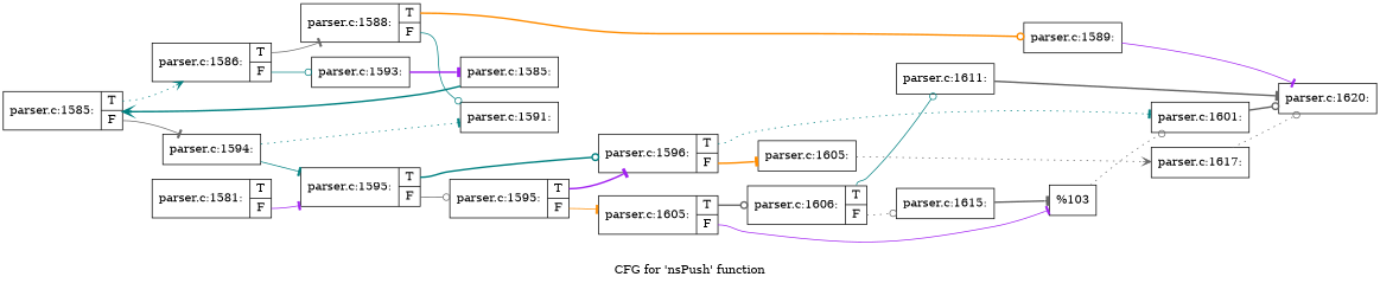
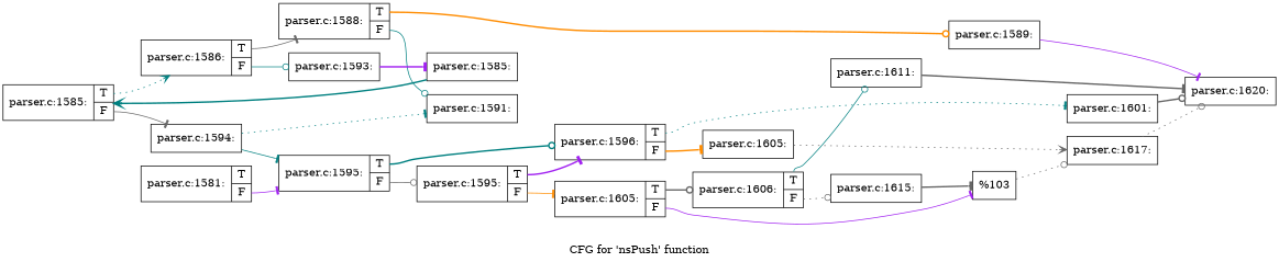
  digraph {
    label="CFG for 'nsPush' function"
    rankdir=LR
    node [shape=record]
    edge [arrowhead=tee color=gray40 style=solid]
    n1 [label="{parser.c:1581:|{<s0>T|<s1>F}}"]
    n2 [label="{parser.c:1595:|{<s0>T|<s1>F}}"]
    n3 [label="{parser.c:1596:|{<s0>T|<s1>F}}"]
    n4 [label="{parser.c:1595:|{<s0>T|<s1>F}}"]
    n5 [label="{parser.c:1585:|{<s0>T|<s1>F}}"]
    n6 [label="{parser.c:1586:|{<s0>T|<s1>F}}"]
    n7 [label="{parser.c:1594:}"]
    n8 [label="{parser.c:1601:}"]
    n9 [label="{parser.c:1605:}"]
    n10 [label="{parser.c:1605:|{<s0>T|<s1>F}}"]
    n11 [label="{parser.c:1588:|{<s0>T|<s1>F}}"]
    n12 [label="{parser.c:1593:}"]
    n13 [label="{parser.c:1591:}"]
    n14 [label="{parser.c:1589:}"]
    n15 [label="{parser.c:1585:}"]
    n16 [label="{parser.c:1620:}"]
    n17 [label="{parser.c:1617:}"]
    n18 [label="{parser.c:1606:|{<s0>T|<s1>F}}"]
    n19 [label="{%103}"]
    n20 [label="{parser.c:1611:}"]
    n21 [label="{parser.c:1615:}"]
    n1 -> n2 [color=purple tailport=s1]
    n2 -> n3 [arrowhead=odot color=teal style=bold tailport=s0]
    n2 -> n4 [arrowhead=odot tailport=s1]
    n3 -> n8 [color=teal style=dotted tailport=s0]
    n3 -> n9 [color=darkorange style=bold tailport=s1]
    n4 -> n3 [color=purple style=bold tailport=s0]
    n4 -> n10 [color=darkorange tailport=s1]
    n5 -> n6 [arrowhead=vee color=teal style=dotted tailport=s0]
    n5 -> n7 [tailport=s1]
    n6 -> n11 [tailport=s0]
    n6 -> n12 [arrowhead=odot color=teal tailport=s1]
    n7 -> n2 [color=teal]
    n7 -> n13 [color=teal style=dotted]
    n8 -> n16 [arrowhead=odot style=bold]
    n9 -> n17 [arrowhead=vee style=dotted]
    n10 -> n18 [arrowhead=odot style=bold tailport=s0]
    n10 -> n19 [color=purple tailport=s1]
    n11 -> n13 [arrowhead=odot color=teal tailport=s1]
    n11 -> n14 [arrowhead=odot color=darkorange style=bold tailport=s0]
    n12 -> n15 [color=purple style=bold]
    n14 -> n16 [color=purple]
    n15 -> n5 [arrowhead=vee color=teal style=bold]
    n17 -> n16 [arrowhead=odot style=dotted]
    n18 -> n20 [arrowhead=odot color=teal tailport=s0]
    n18 -> n21 [arrowhead=odot style=dotted tailport=s1]
-   n19 -> n8 [arrowhead=odot style=dotted]
+   n19 -> n17 [arrowhead=odot style=dotted]
    n20 -> n16 [style=bold]
    n21 -> n19 [style=bold]
  }
